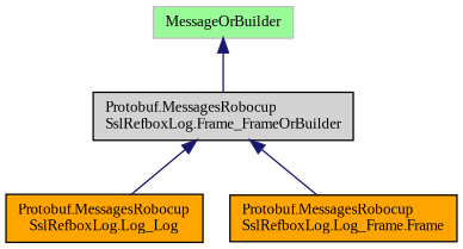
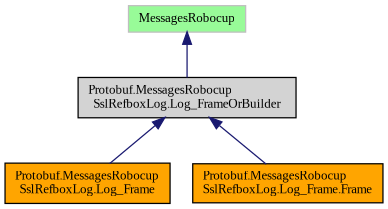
  digraph {
    fontname="Liberation Serif"
    rankdir=TB
    node [color=black fillcolor=orange fontname="Liberation Serif" fontsize=10 shape=record style=filled]
    edge [color=midnightblue dir=back fontname="Liberation Serif" fontsize=10 labelfontname=Helvetica labelfontsize=10 style=solid]
-   n1 [fillcolor=lightgrey fontcolor=black height=0.2 label="Protobuf.MessagesRobocup\lSslRefboxLog.Frame_FrameOrBuilder" width=0.4]
-   n2 [height=0.2 label="Protobuf.MessagesRobocup\lSslRefboxLog.Log_Log" width=0.4]
+   n1 [fillcolor=lightgrey fontcolor=black height=0.2 label="Protobuf.MessagesRobocup\lSslRefboxLog.Log_FrameOrBuilder" width=0.4]
+   n2 [height=0.2 label="Protobuf.MessagesRobocup\lSslRefboxLog.Log_Frame" width=0.4]
    n3 [height=0.2 label="Protobuf.MessagesRobocup\lSslRefboxLog.Log_Frame.Frame" width=0.4]
-   n4 [color=grey75 fillcolor=palegreen height=0.2 label=MessageOrBuilder width=0.4]
+   n4 [color=grey75 fillcolor=palegreen height=0.2 label=MessagesRobocup width=0.4]
    n1 -> n2
    n1 -> n3
    n4 -> n1
  }
